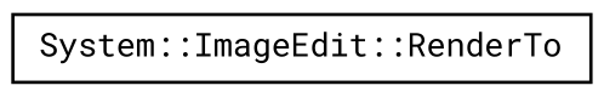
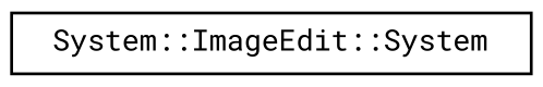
  digraph {
    rankdir=LR
    fontname="Roboto Mono"
-   n1 [color=black fillcolor=white fontname="Roboto Mono" fontsize=10 height=0.2 label="System::ImageEdit::RenderTo" shape=record style=filled width=0.4]
+   n1 [color=black fillcolor=white fontname="Roboto Mono" fontsize=10 height=0.2 label="System::ImageEdit::System" shape=record style=filled width=0.4]
  }
